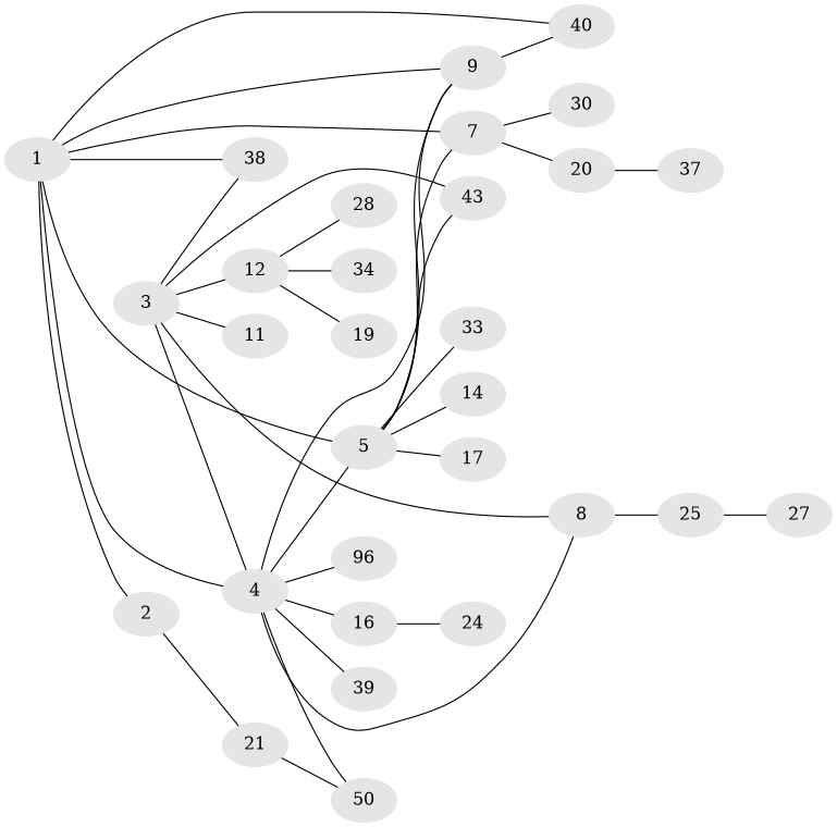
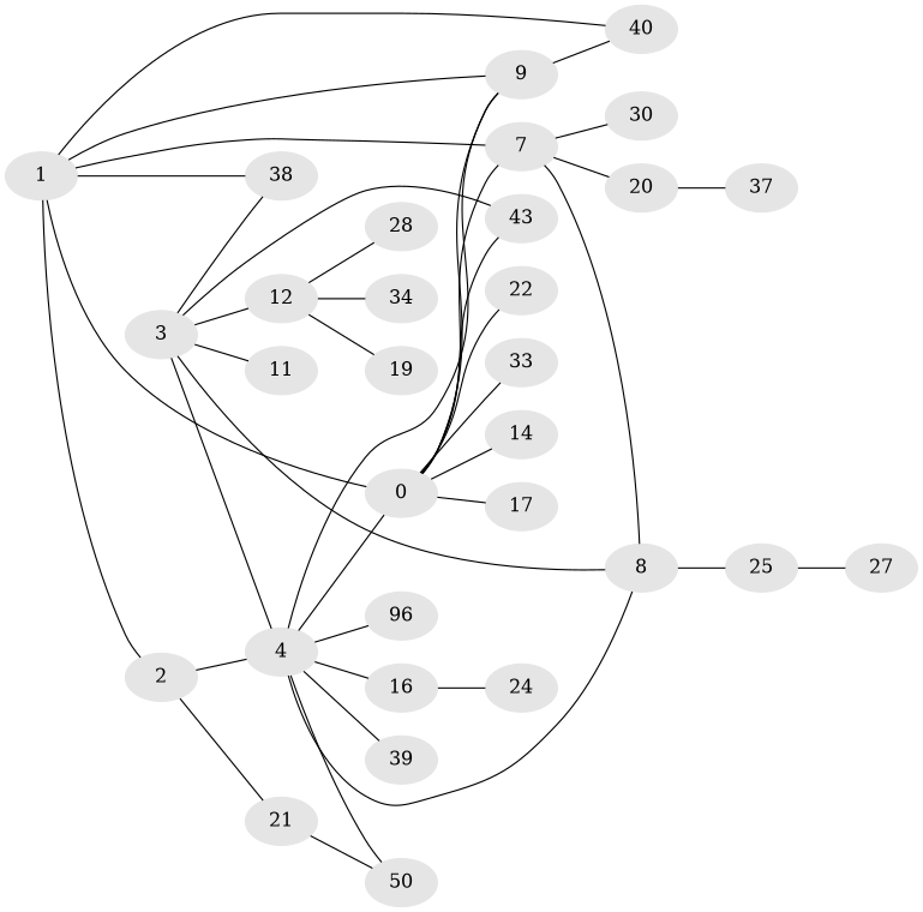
  graph {
    rankdir=LR
    node [color=gray90 style=filled]
    1 [super="+26"]
    2 [super="+23"]
-   5 [super="+6"]
+   5 [super="+6" label=0]
    7
    9 [super="+15"]
    38
    40
    4 [super="+10"]
    21 [super="+48"]
    43 [super="+47"]
    14 [super="+18"]
    17
+   22
    33 [super="+41"]
    8 [super="+13"]
    20 [super="+42"]
    30 [super="+35"]
    16 [super="+44"]
    n19 [label=96]
    39
    50
    3 [super="+51"]
    11 [super="+31"]
    12 [super="+29"]
    25 [super="+49"]
    19
    28
    34
    24 [super="+45"]
    37
    27
    1 -- 2
    1 -- 5
    1 -- 7
    1 -- 9
    1 -- 38
    1 -- 40
-   1 -- 4
+   2 -- 4
    2 -- 21
    5 -- 7
    5 -- 9
    5 -- 43
    5 -- 14
    5 -- 17
+   5 -- 22
    5 -- 33
+   7 -- 8
    7 -- 20
    7 -- 30
    9 -- 40
    4 -- 5
    4 -- 9
    4 -- 8
    4 -- 16
    4 -- n19
    4 -- 39
    4 -- 50
    21 -- 50
    8 -- 25
    20 -- 37
    16 -- 24
    3 -- 38
    3 -- 4
    3 -- 43
    3 -- 8
    3 -- 11
    3 -- 12
    12 -- 19
    12 -- 28
    12 -- 34
    25 -- 27
  }
